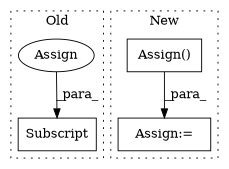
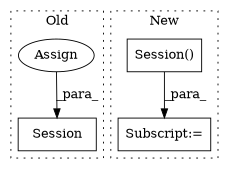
  digraph {
    node [shape=box]
-   n1 [a=63 l="35,0" label=Subscript s="1298,0"]
+   n1 [a=63 l="35,0" label=Session s="1298,0"]
    n2 [a=66 l=9 label=Assign s=1323 shape=ellipse]
-   n3 [a=75 l=18 label="Assign()" s=1306]
-   n4 [a=68 l=3 label="Assign:=" s=1350]
+   n3 [a=75 l=18 label="Session()" s=1306]
+   n4 [a=68 l=3 label="Subscript:=" s=1350]
    subgraph cluster_1 {
      label=Old
      style=dotted
      n1
      n2
    }
    subgraph cluster_2 {
      label=New
      style=dotted
      n3
      n4
    }
    n2 -> n1 [label=_para_]
    n3 -> n4 [label=_para_]
  }
